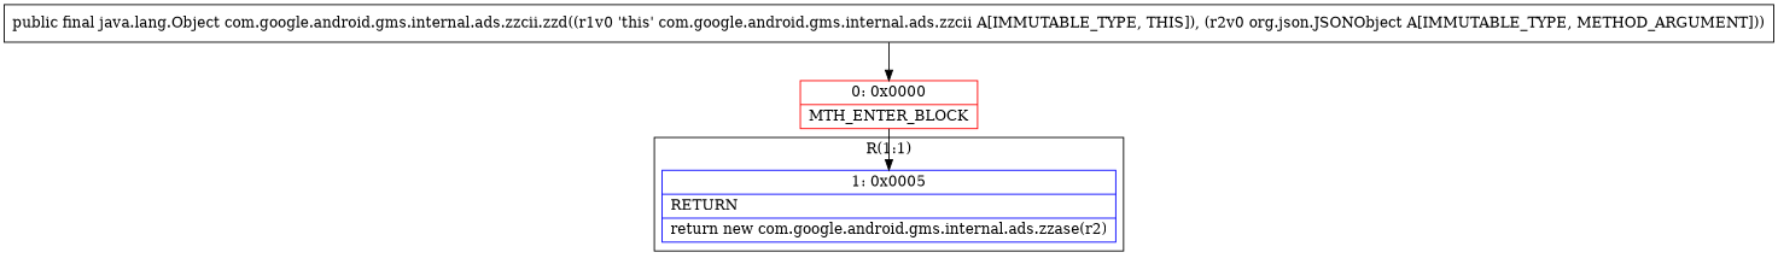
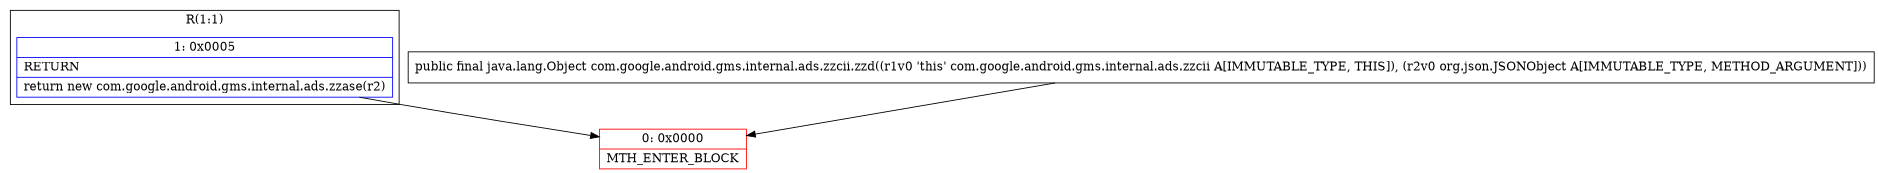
  digraph {
    fontname="DejaVu Serif"
    node [shape=record fontname="DejaVu Serif"]
    edge [fontname="DejaVu Serif"]
    n1 [color=blue label="{1\:\ 0x0005|RETURN\l|return new com.google.android.gms.internal.ads.zzase(r2)\l}"]
    n2 [color=red label="{0\:\ 0x0000|MTH_ENTER_BLOCK\l}"]
    n3 [label="{public final java.lang.Object com.google.android.gms.internal.ads.zzcii.zzd((r1v0 'this' com.google.android.gms.internal.ads.zzcii A[IMMUTABLE_TYPE, THIS]), (r2v0 org.json.JSONObject A[IMMUTABLE_TYPE, METHOD_ARGUMENT])) }"]
    subgraph cluster_1 {
      label="R(1:1)"
      n1
    }
-   n2 -> n1
+   n1 -> n2
    n3 -> n2
  }
